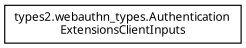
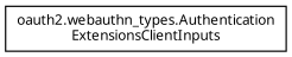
  digraph {
    rankdir=LR
    fontname="Noto Sans"
-   n1 [color=black fillcolor=white fontname="Noto Sans" fontsize=10 height=0.2 label="types2.webauthn_types.Authentication\lExtensionsClientInputs" shape=record style=filled width=0.4]
+   n1 [color=black fillcolor=white fontname="Noto Sans" fontsize=10 height=0.2 label="oauth2.webauthn_types.Authentication\lExtensionsClientInputs" shape=record style=filled width=0.4]
  }
